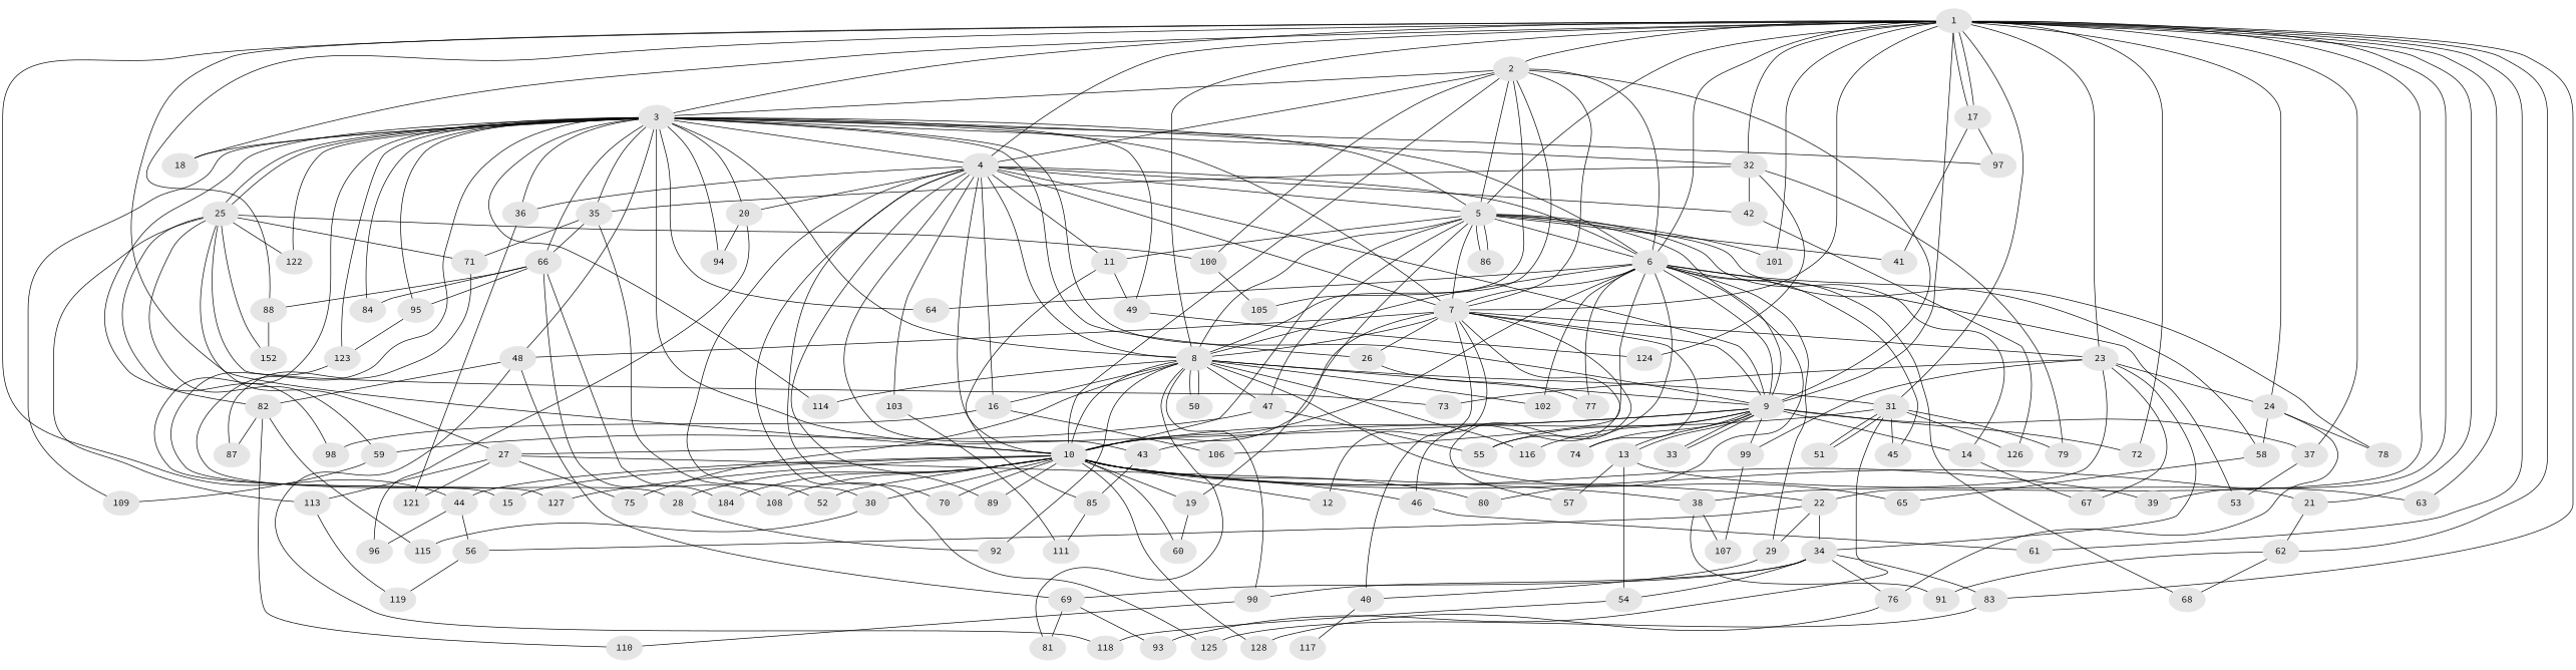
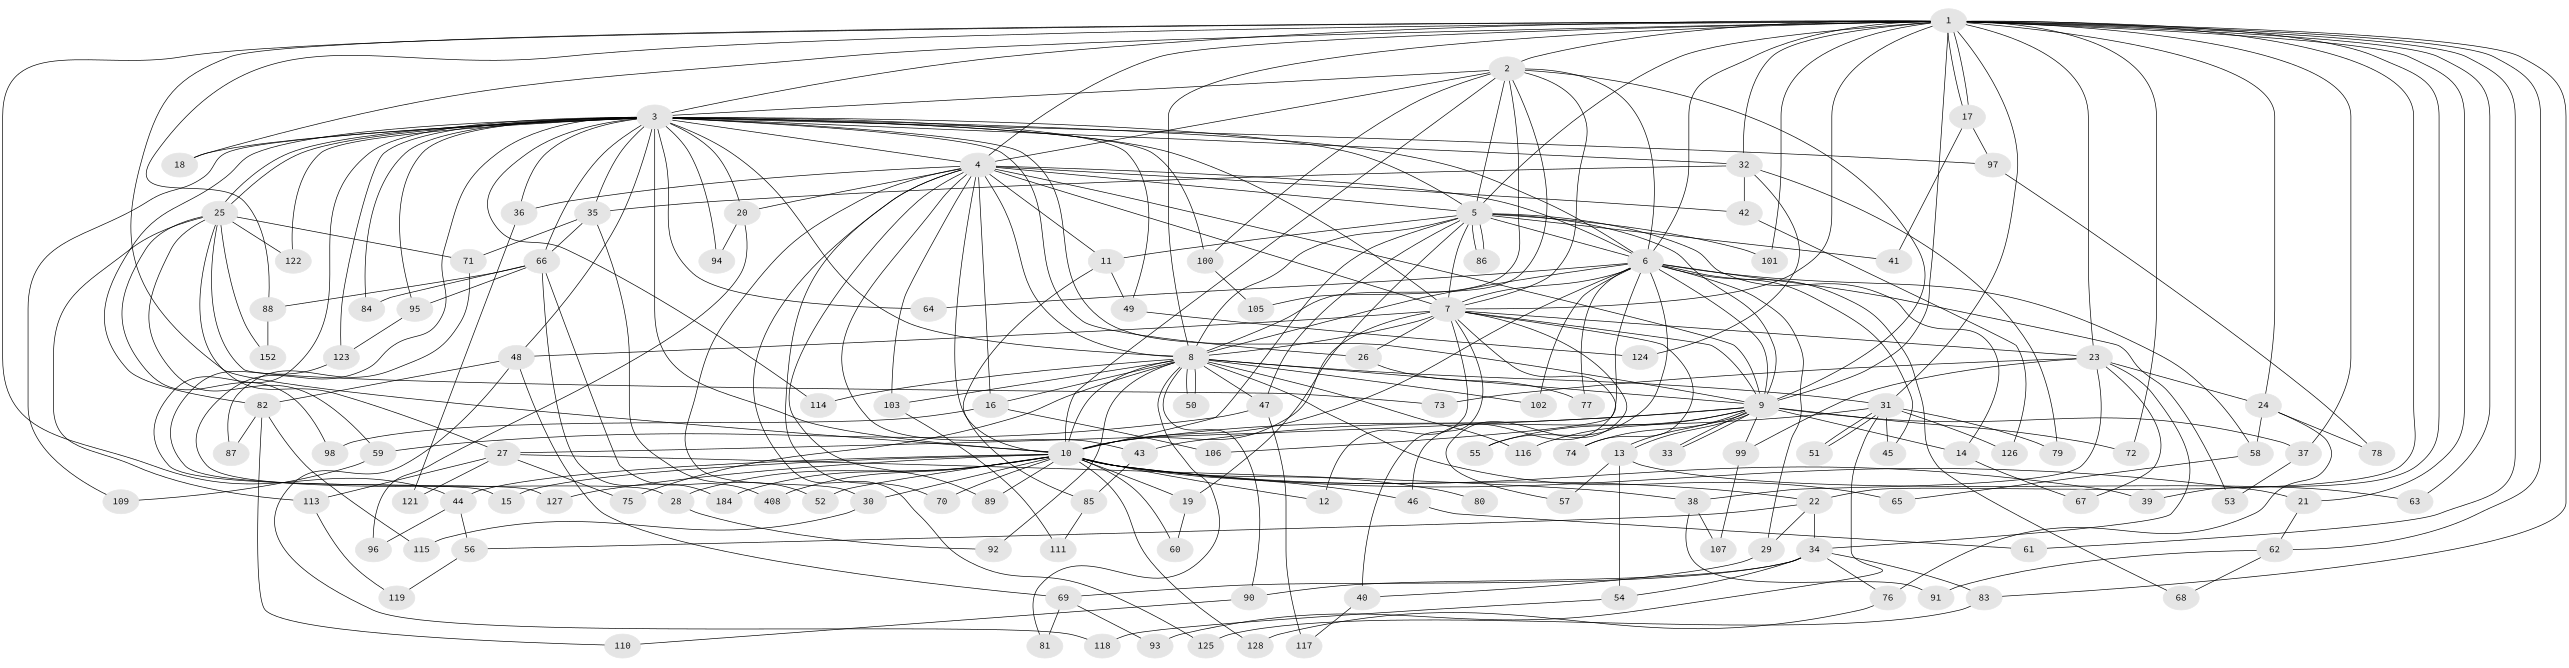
  graph {
    fontname="Source Code Pro"
    node [color=gray90 fontname="Source Code Pro" style=filled]
    edge [fontname="Source Code Pro"]
    1
    2
    3
    4
    5
    6
    7
    8
    9
    10
    17
    18
    21
    22
    23
    24
    31
    32
    37
    39
    44
    61
    62
    63
    72
    83
    88
    101
    100
    105
    15
    20
    25
    26
    28
    35
    36
    48
    49
    64
    66
    82
    84
    94
    95
    97
    109
    114
    122
    123
    11
    16
    30
    42
    43
    70
    89
    103
    125
    14
    19
    41
    47
    78
    86
    29
    45
    53
    55
    58
    68
    77
    80
    102
    106
    12
    40
    46
    57
    74
    50
    65
    75
    81
    90
    92
    116
    13
    27
    33
    99
    52
    60
    n94 [label=184]
-   108
+   108 [label=408]
    127
    128
    34
    56
    67
    38
    73
    76
    51
    79
    93
    126
    124
    96
    91
    n111 [label=152]
    98
    59
    71
    113
    121
    69
    118
    115
    87
    110
    85
    111
    117
    54
    107
    119
    1 -- 2
    1 -- 3
    1 -- 4
    1 -- 5
    1 -- 6
    1 -- 7
    1 -- 8
    1 -- 9
    1 -- 10
    1 -- 17
    1 -- 17
    1 -- 18
    1 -- 21
    1 -- 22
    1 -- 23
    1 -- 24
    1 -- 31
    1 -- 32
    1 -- 37
    1 -- 39
    1 -- 44
    1 -- 61
    1 -- 62
    1 -- 63
    1 -- 72
    1 -- 83
    1 -- 88
    1 -- 101
    2 -- 3
    2 -- 4
    2 -- 5
    2 -- 6
    2 -- 7
    2 -- 8
    2 -- 9
    2 -- 10
    2 -- 100
    2 -- 105
    3 -- 4
    3 -- 5
    3 -- 6
    3 -- 7
    3 -- 8
    3 -- 9
    3 -- 10
    3 -- 18
    3 -- 32
-   25 -- 100
+   3 -- 100
    3 -- 15
    3 -- 20
    3 -- 25
    3 -- 25
    3 -- 26
    3 -- 28
    3 -- 35
    3 -- 36
    3 -- 48
    3 -- 49
    3 -- 64
    3 -- 66
    3 -- 82
    3 -- 84
    3 -- 94
    3 -- 95
    3 -- 97
    3 -- 109
    3 -- 114
    3 -- 122
    3 -- 123
    4 -- 5
    4 -- 6
    4 -- 7
    4 -- 8
    4 -- 9
    4 -- 10
    4 -- 20
    4 -- 36
    4 -- 11
    4 -- 16
    4 -- 30
    4 -- 42
    4 -- 43
    4 -- 70
    4 -- 89
    4 -- 103
    4 -- 125
    5 -- 6
    5 -- 7
    5 -- 8
    5 -- 9
    5 -- 10
    5 -- 101
    5 -- 11
    5 -- 14
    5 -- 19
    5 -- 41
    5 -- 47
-   5 -- 78
+   97 -- 78
    5 -- 86
    5 -- 86
    6 -- 7
    6 -- 8
    6 -- 9
    6 -- 10
    6 -- 64
    6 -- 29
    6 -- 45
    6 -- 53
    6 -- 55
    6 -- 58
    6 -- 68
    6 -- 77
-   6 -- 80
    6 -- 102
    6 -- 106
    7 -- 8
    7 -- 9
    7 -- 10
    7 -- 23
    7 -- 26
    7 -- 48
    7 -- 12
    7 -- 40
    7 -- 46
    7 -- 57
    7 -- 74
    8 -- 9
    8 -- 10
    8 -- 31
    8 -- 114
    8 -- 16
+   8 -- 103
    8 -- 47
    8 -- 102
    8 -- 50
    8 -- 50
    8 -- 65
    8 -- 75
    8 -- 81
    8 -- 90
    8 -- 92
    8 -- 116
    9 -- 10
    9 -- 37
    9 -- 72
    9 -- 14
    9 -- 55
    9 -- 74
    9 -- 116
    9 -- 13
    9 -- 13
    9 -- 27
    9 -- 33
    9 -- 33
    9 -- 99
    10 -- 21
    10 -- 22
    10 -- 39
    10 -- 44
    10 -- 15
    10 -- 28
    10 -- 30
    10 -- 70
    10 -- 89
    10 -- 19
    10 -- 80
    10 -- 12
    10 -- 46
    10 -- 52
    10 -- 60
    10 -- n94
    10 -- 108
    10 -- 127
    10 -- 128
    17 -- 97
    17 -- 41
    21 -- 62
    22 -- 29
    22 -- 34
    22 -- 56
    23 -- 24
    23 -- 99
    23 -- 34
    23 -- 67
    23 -- 38
    23 -- 73
    24 -- 78
    24 -- 58
    24 -- 76
    31 -- 43
    31 -- 45
    31 -- 51
    31 -- 51
    31 -- 79
    31 -- 93
    31 -- 126
    32 -- 35
    32 -- 42
    32 -- 79
    32 -- 124
    37 -- 53
    44 -- 56
    44 -- 96
    62 -- 68
    62 -- 91
    83 -- 125
    88 -- n111
    100 -- 105
    20 -- 94
    20 -- 96
    25 -- 122
    25 -- 27
    25 -- 73
    25 -- n111
    25 -- 98
    25 -- 59
    25 -- 71
    25 -- 113
    26 -- 77
    28 -- 92
    35 -- 66
    35 -- 52
    35 -- 71
    36 -- 121
    48 -- 82
    48 -- 69
    48 -- 118
    49 -- 124
    66 -- 88
    66 -- 84
    66 -- 95
    66 -- n94
    66 -- 108
    82 -- 115
    82 -- 87
    82 -- 110
    95 -- 123
    123 -- 127
    11 -- 49
    11 -- 85
    16 -- 106
    16 -- 98
    30 -- 115
    42 -- 126
    43 -- 85
    103 -- 111
    14 -- 67
    19 -- 60
    47 -- 59
-   47 -- 55
+   47 -- 117
    29 -- 40
    58 -- 65
    40 -- 117
    46 -- 61
    90 -- 110
    13 -- 63
    13 -- 57
    13 -- 54
    27 -- 75
    27 -- 38
    27 -- 113
    27 -- 121
    99 -- 107
    34 -- 83
    34 -- 90
    34 -- 76
    34 -- 69
    34 -- 54
    56 -- 119
    38 -- 91
    38 -- 107
    76 -- 128
    59 -- 109
    71 -- 87
    113 -- 119
    69 -- 81
    69 -- 93
    85 -- 111
    54 -- 118
  }
